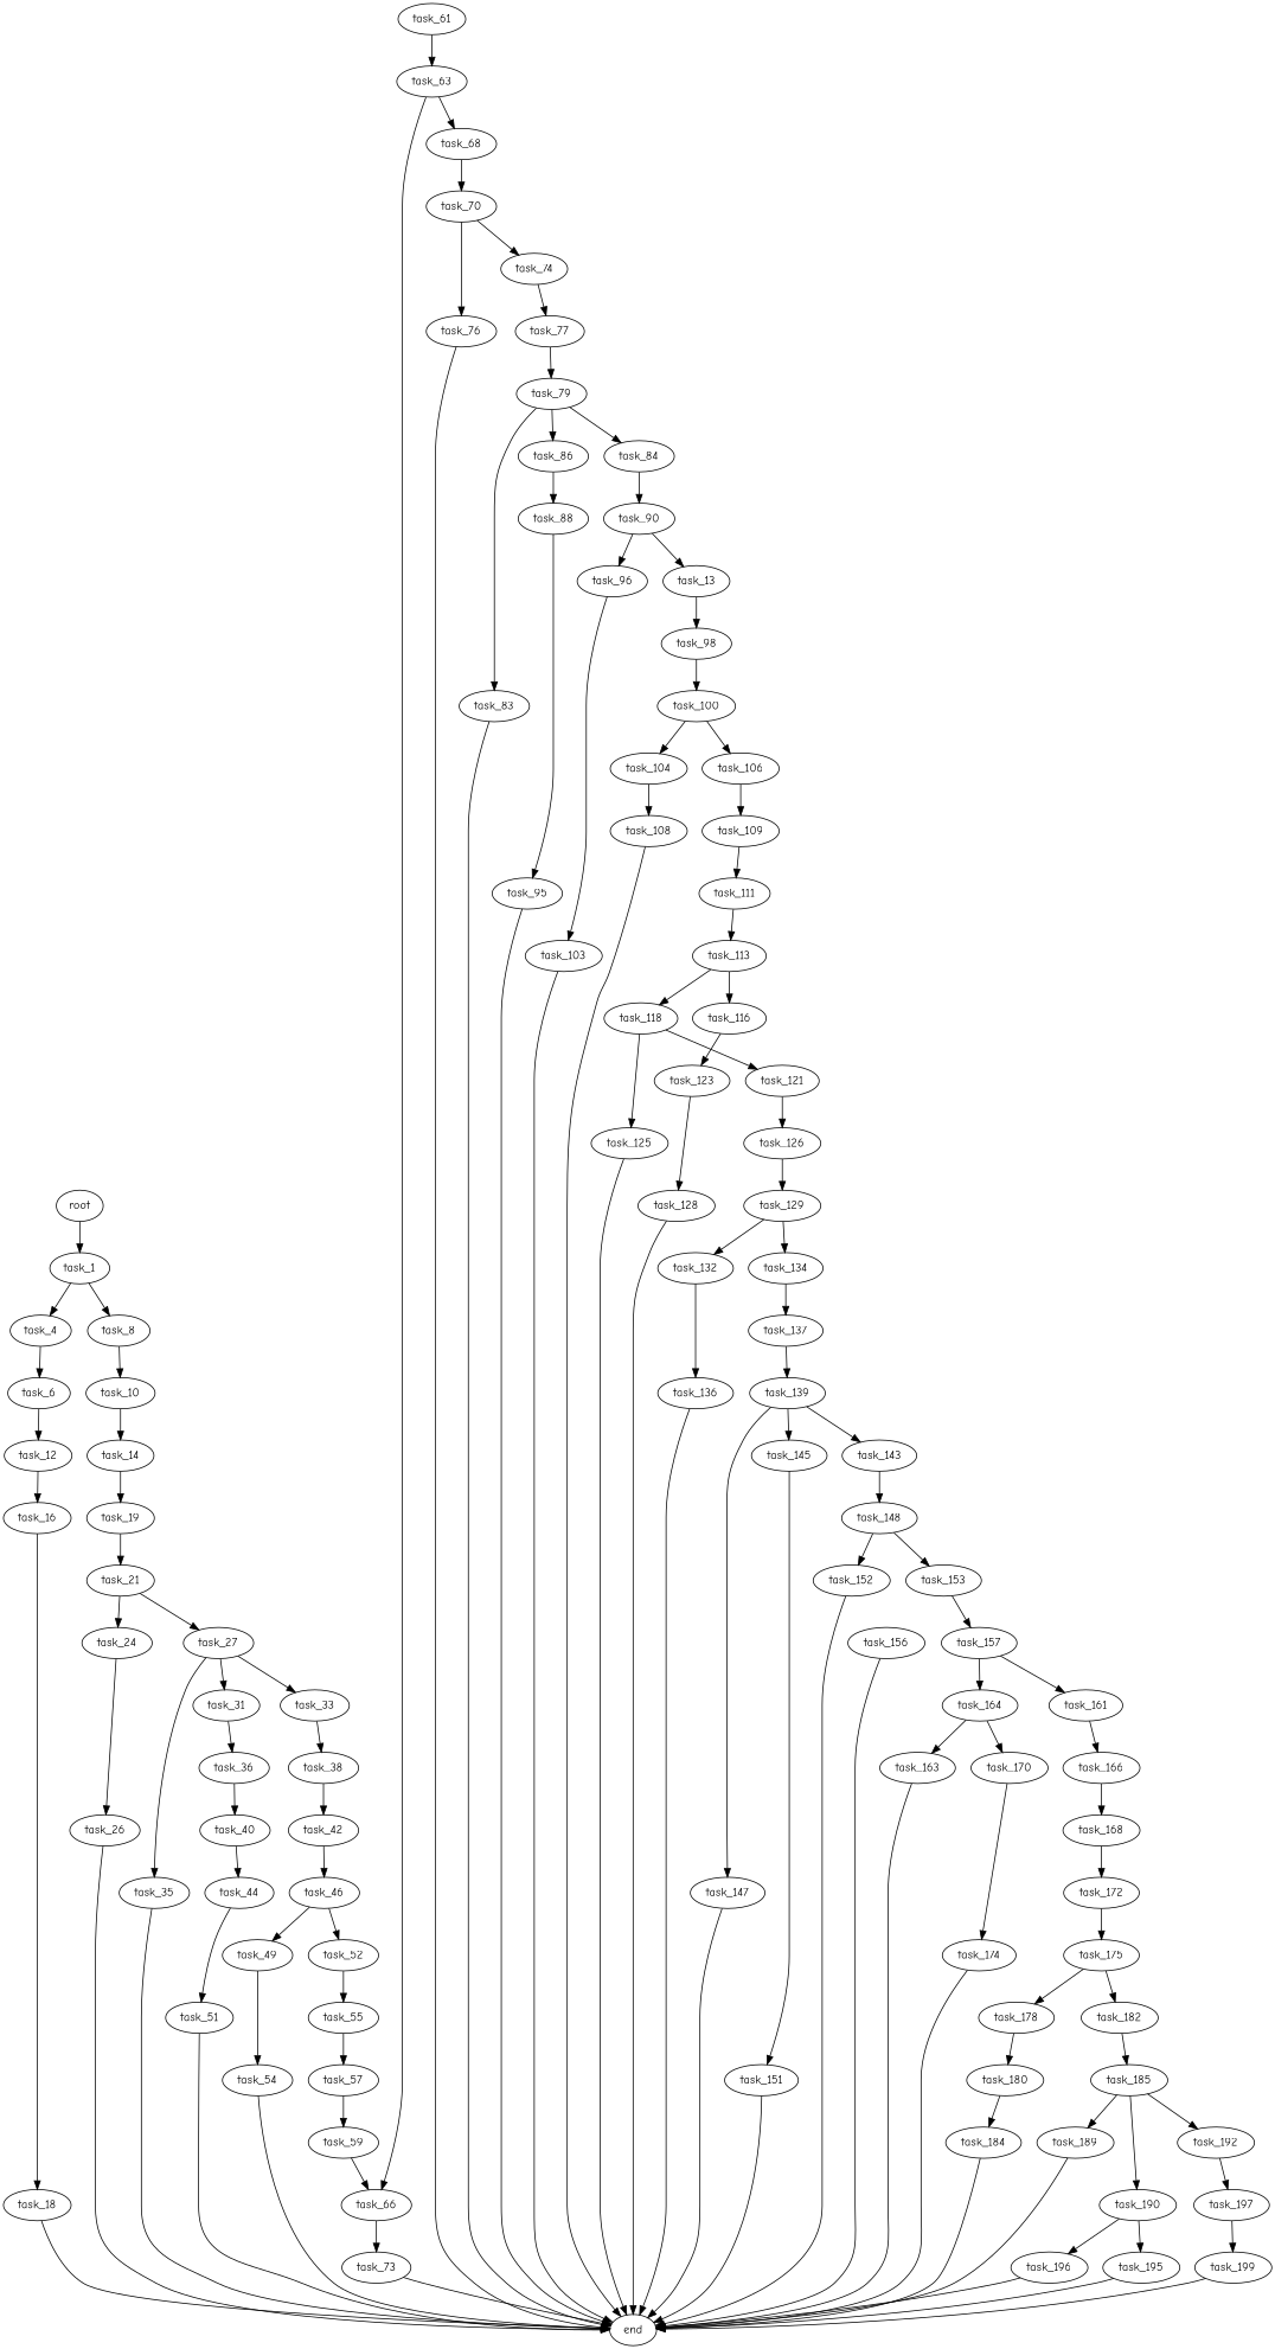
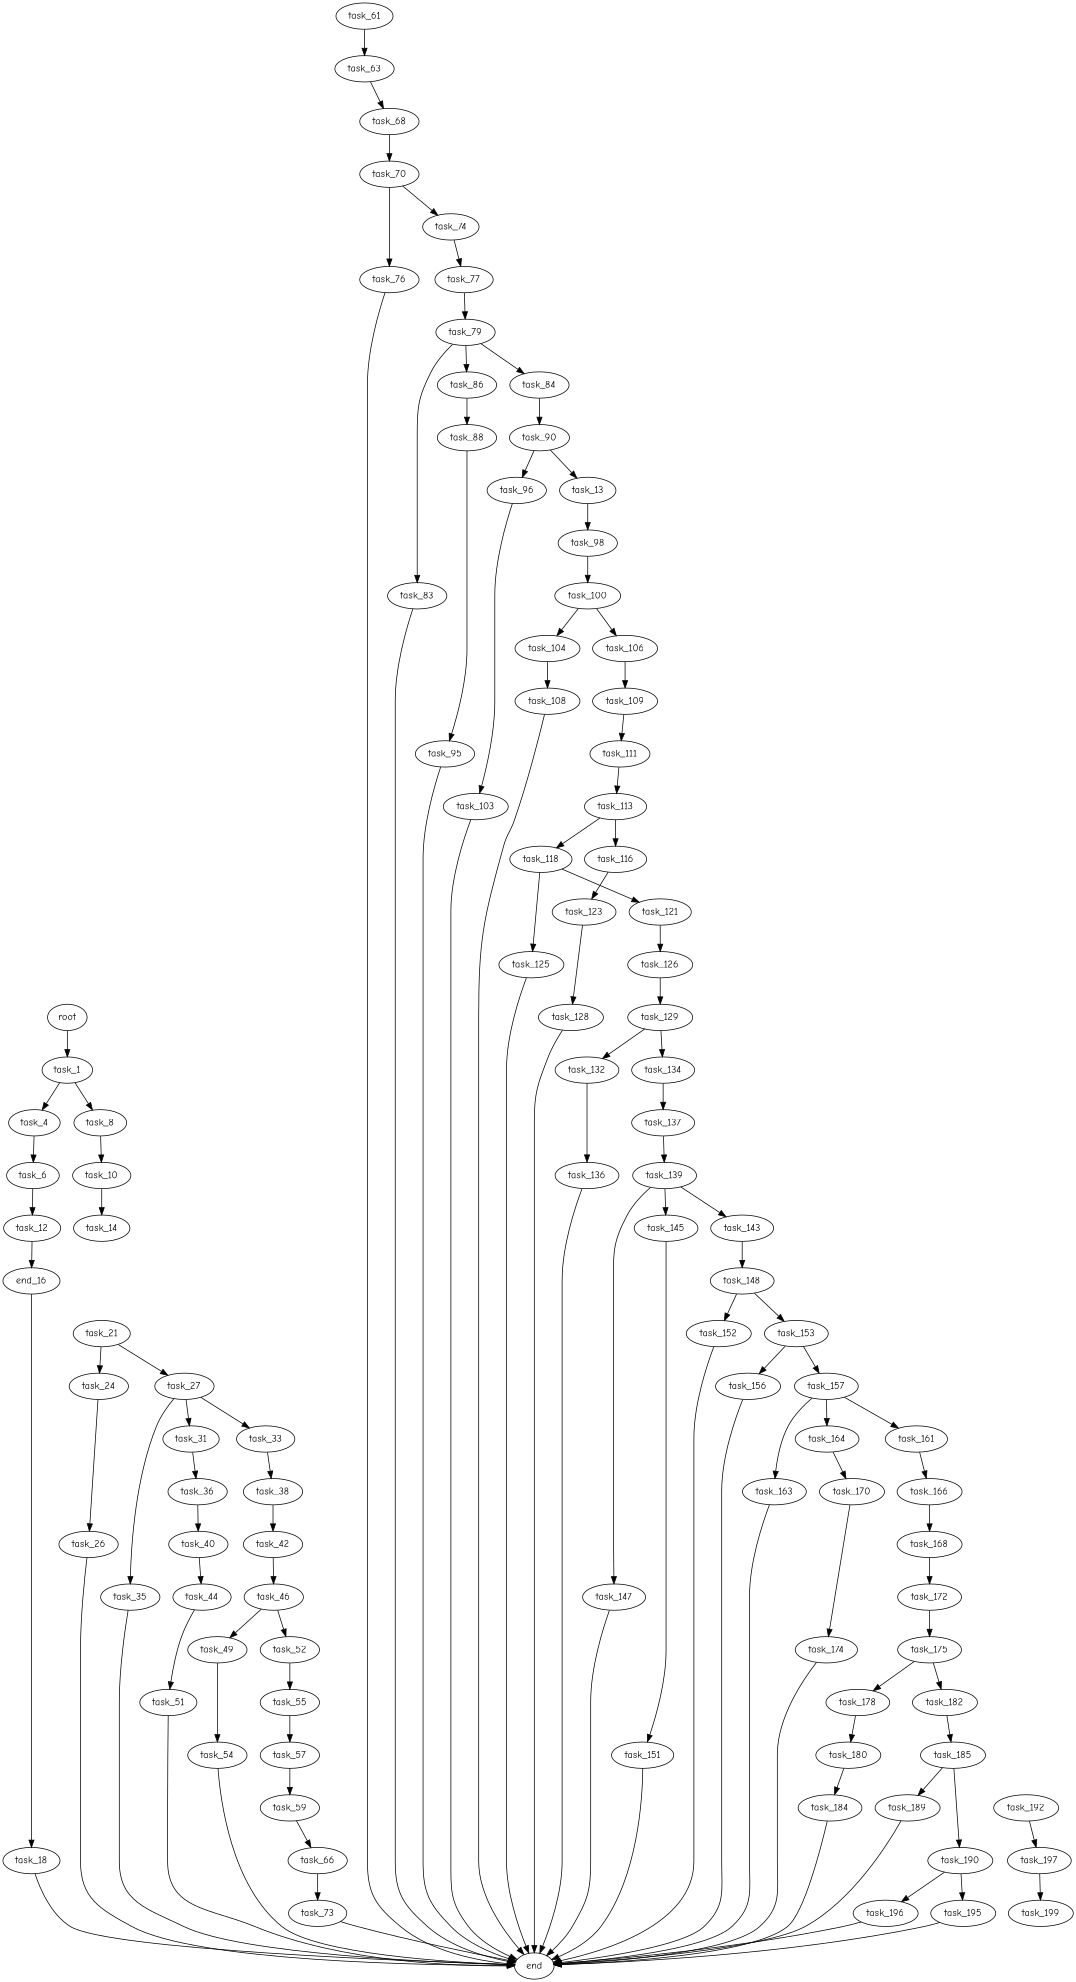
  digraph {
    fontname="Comic Neue"
    node [fontname="Comic Neue"]
    edge [fontname="Comic Neue"]
    root
    task_1
    task_4
    task_8
    task_6
    task_10
    task_12
-   task_16
+   task_16 [label=end_16]
    task_14
-   task_19
    task_18
    task_21
    end
    task_24
    task_27
    task_26
    task_31
    task_33
    task_35
    task_36
    task_38
    task_40
    task_42
    task_44
    task_46
    task_51
    task_49
    task_52
    task_54
    task_55
    task_57
    task_59
    task_66
    task_61
    task_63
    task_68
    task_73
    task_70
    task_74
    task_76
    task_77
    task_79
    task_83
    task_84
    task_86
    task_90
    task_88
    n48 [label=task_13]
    task_96
    task_95
    task_98
    task_103
    task_100
    task_104
    task_106
    task_108
    task_109
    task_111
    task_113
    task_116
    task_118
    task_123
    task_121
    task_125
    task_128
    task_126
    task_129
    task_132
    task_134
    task_136
    task_137
    task_139
    task_143
    task_145
    task_147
    task_148
    task_151
    task_152
    task_153
    task_156
    task_157
    task_161
    task_163
    task_164
    task_166
    task_170
    task_168
    task_174
    task_172
    task_175
    task_178
    task_182
    task_180
    task_185
    task_184
    task_189
    task_190
    task_192
    task_196
    task_195
    task_197
    task_199
    root -> task_1
    task_1 -> task_4
    task_1 -> task_8
    task_4 -> task_6
    task_8 -> task_10
    task_6 -> task_12
    task_10 -> task_14
    task_12 -> task_16
    task_16 -> task_18
-   task_14 -> task_19
-   task_19 -> task_21
    task_18 -> end
    task_21 -> task_24
    task_21 -> task_27
    task_24 -> task_26
    task_27 -> task_31
    task_27 -> task_33
    task_27 -> task_35
    task_26 -> end
    task_31 -> task_36
    task_33 -> task_38
    task_35 -> end
    task_36 -> task_40
    task_38 -> task_42
    task_40 -> task_44
    task_42 -> task_46
    task_44 -> task_51
    task_46 -> task_49
    task_46 -> task_52
    task_51 -> end
    task_49 -> task_54
    task_52 -> task_55
    task_54 -> end
    task_55 -> task_57
    task_57 -> task_59
    task_59 -> task_66
    task_66 -> task_73
    task_61 -> task_63
-   task_63 -> task_66
    task_63 -> task_68
    task_68 -> task_70
    task_73 -> end
    task_70 -> task_74
    task_70 -> task_76
    task_74 -> task_77
    task_76 -> end
    task_77 -> task_79
    task_79 -> task_83
    task_79 -> task_84
    task_79 -> task_86
    task_83 -> end
    task_84 -> task_90
    task_86 -> task_88
    task_90 -> n48
    task_90 -> task_96
    task_88 -> task_95
    n48 -> task_98
    task_96 -> task_103
    task_95 -> end
    task_98 -> task_100
    task_103 -> end
    task_100 -> task_104
    task_100 -> task_106
    task_104 -> task_108
    task_106 -> task_109
    task_108 -> end
    task_109 -> task_111
    task_111 -> task_113
    task_113 -> task_116
    task_113 -> task_118
    task_116 -> task_123
    task_118 -> task_121
    task_118 -> task_125
    task_123 -> task_128
    task_121 -> task_126
    task_125 -> end
    task_128 -> end
    task_126 -> task_129
    task_129 -> task_132
    task_129 -> task_134
    task_132 -> task_136
    task_134 -> task_137
    task_136 -> end
    task_137 -> task_139
    task_139 -> task_143
    task_139 -> task_145
    task_139 -> task_147
    task_143 -> task_148
    task_145 -> task_151
    task_147 -> end
    task_148 -> task_152
    task_148 -> task_153
    task_151 -> end
    task_152 -> end
+   task_153 -> task_156
    task_153 -> task_157
    task_156 -> end
    task_157 -> task_161
-   task_164 -> task_163
+   task_157 -> task_163
    task_157 -> task_164
    task_161 -> task_166
    task_163 -> end
    task_164 -> task_170
    task_166 -> task_168
    task_170 -> task_174
    task_168 -> task_172
    task_174 -> end
    task_172 -> task_175
    task_175 -> task_178
    task_175 -> task_182
    task_178 -> task_180
    task_182 -> task_185
    task_180 -> task_184
    task_185 -> task_189
    task_185 -> task_190
-   task_185 -> task_192
    task_184 -> end
    task_189 -> end
    task_190 -> task_196
    task_190 -> task_195
    task_192 -> task_197
    task_196 -> end
    task_195 -> end
    task_197 -> task_199
-   task_199 -> end
  }
